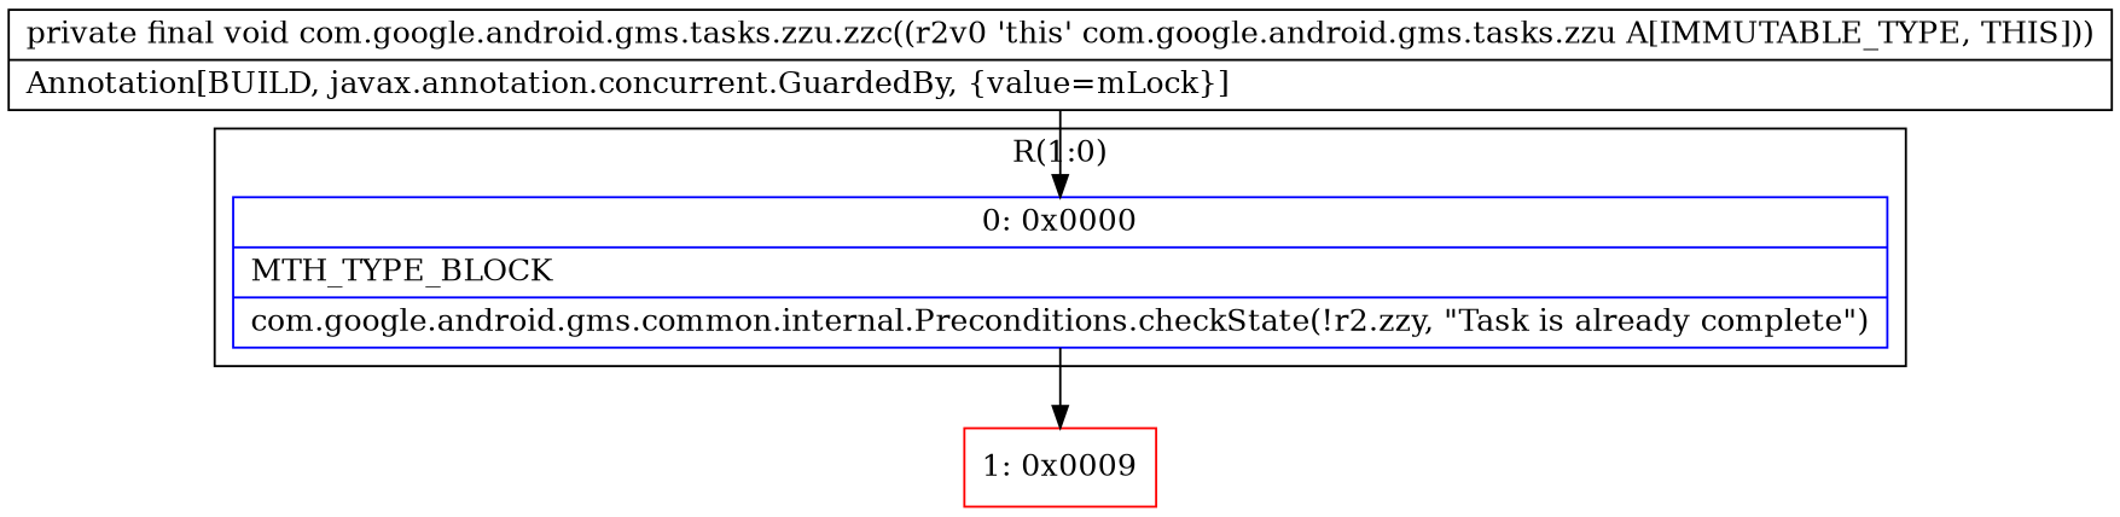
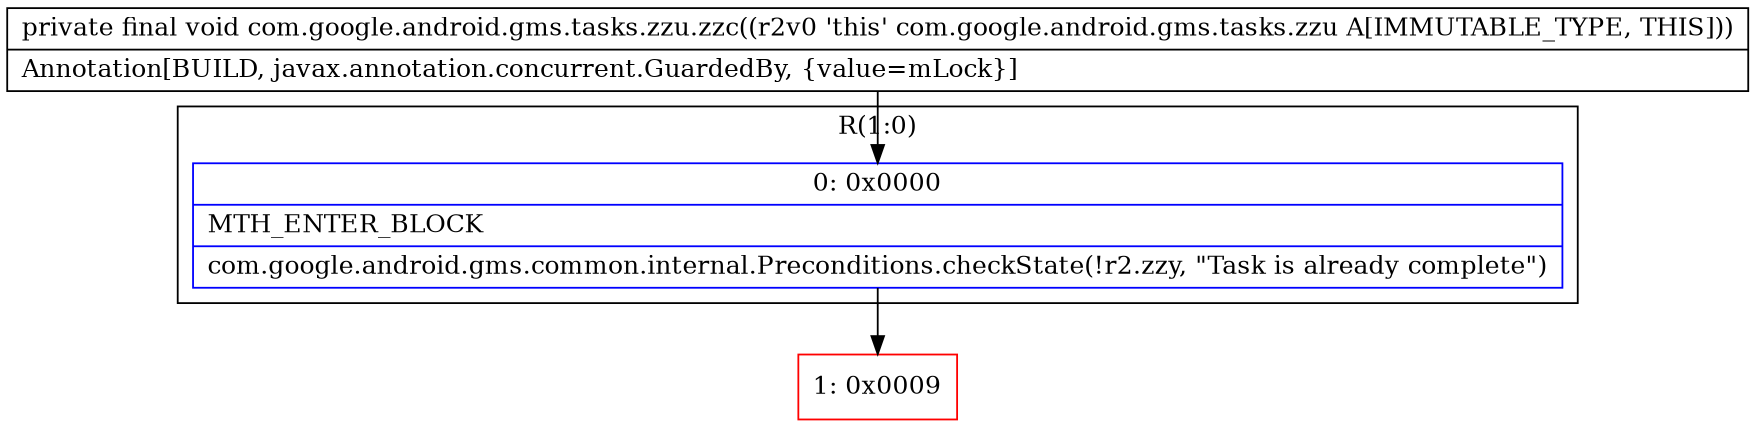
  digraph {
    node [shape=record]
-   n1 [color=blue label="{0\:\ 0x0000|MTH_TYPE_BLOCK\l|com.google.android.gms.common.internal.Preconditions.checkState(!r2.zzy, \"Task is already complete\")\l}"]
+   n1 [color=blue label="{0\:\ 0x0000|MTH_ENTER_BLOCK\l|com.google.android.gms.common.internal.Preconditions.checkState(!r2.zzy, \"Task is already complete\")\l}"]
    n2 [color=red label="{1\:\ 0x0009}"]
    n3 [label="{private final void com.google.android.gms.tasks.zzu.zzc((r2v0 'this' com.google.android.gms.tasks.zzu A[IMMUTABLE_TYPE, THIS]))  | Annotation[BUILD, javax.annotation.concurrent.GuardedBy, \{value=mLock\}]\l}"]
    subgraph cluster_1 {
      label="R(1:0)"
      n1
    }
    n1 -> n2
    n3 -> n1
  }
